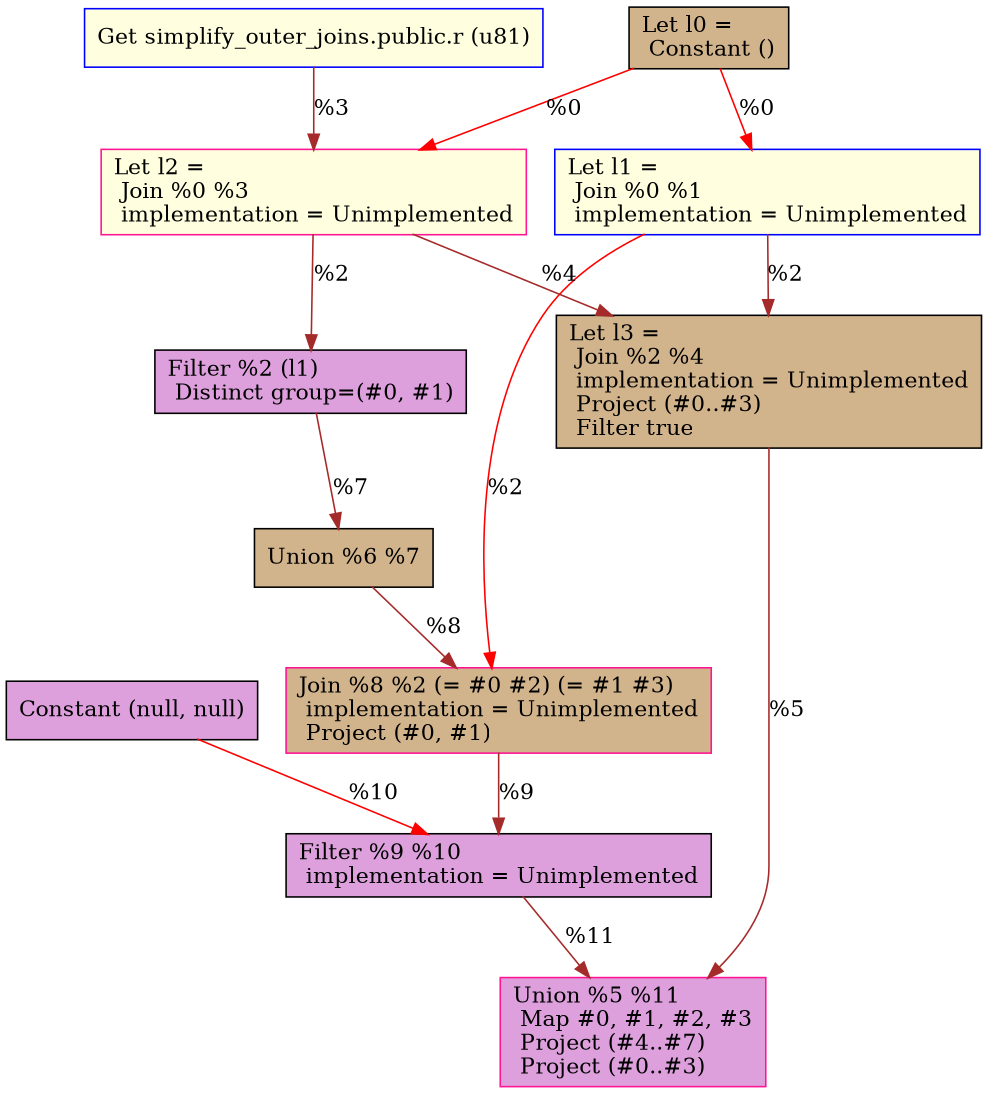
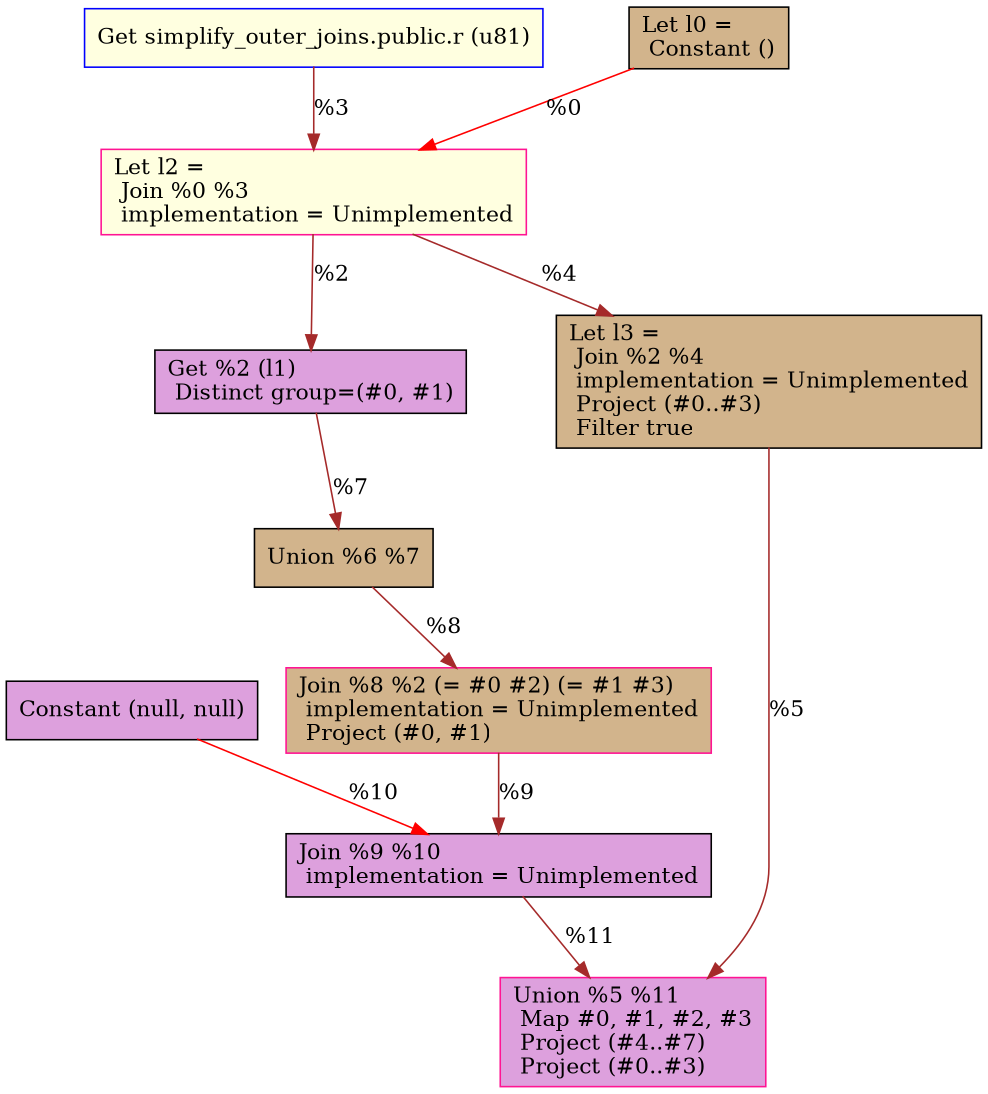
  digraph {
    node [color=black fillcolor=tan shape=record style=filled]
    edge [color=brown]
    n1 [label="Let l0 =\l Constant ()\l"]
-   n2 [color=blue fillcolor=lightyellow label="Let l1 =\l Join %0 %1\l  implementation = Unimplemented\l"]
    n3 [color=deeppink fillcolor=lightyellow label="Let l2 =\l Join %0 %3\l  implementation = Unimplemented\l"]
    n4 [label="Let l3 =\l Join %2 %4\l  implementation = Unimplemented\l Project (#0..#3)\l Filter true\l"]
    n5 [color=deeppink label=" Join %8 %2 (= #0 #2) (= #1 #3)\l  implementation = Unimplemented\l Project (#0, #1)\l"]
-   n6 [fillcolor=plum label=" Filter %2 (l1)\l Distinct group=(#0, #1)\l"]
+   n6 [fillcolor=plum label=" Get %2 (l1)\l Distinct group=(#0, #1)\l"]
    n7 [color=deeppink fillcolor=plum label=" Union %5 %11\l Map #0, #1, #2, #3\l Project (#4..#7)\l Project (#0..#3)\l"]
    n8 [label=" Union %6 %7\l"]
-   n9 [fillcolor=plum label=" Filter %9 %10\l  implementation = Unimplemented\l"]
+   n9 [fillcolor=plum label=" Join %9 %10\l  implementation = Unimplemented\l"]
    n10 [color=blue fillcolor=lightyellow label=" Get simplify_outer_joins.public.r (u81)\l"]
    n11 [fillcolor=plum label=" Constant (null, null)\l"]
-   n1 -> n2 [color=red label="%0\l"]
    n1 -> n3 [color=red label="%0\l"]
-   n2 -> n4 [label="%2\l"]
-   n2 -> n5 [color=red label="%2\l"]
    n3 -> n4 [label="%4\l"]
    n3 -> n6 [label="%2\l"]
    n4 -> n7 [label="%5\l"]
    n5 -> n9 [label="%9\l"]
    n6 -> n8 [label="%7\l"]
    n8 -> n5 [label="%8\l"]
    n9 -> n7 [label="%11\l"]
    n10 -> n3 [label="%3\l"]
    n11 -> n9 [color=red label="%10\l"]
  }
